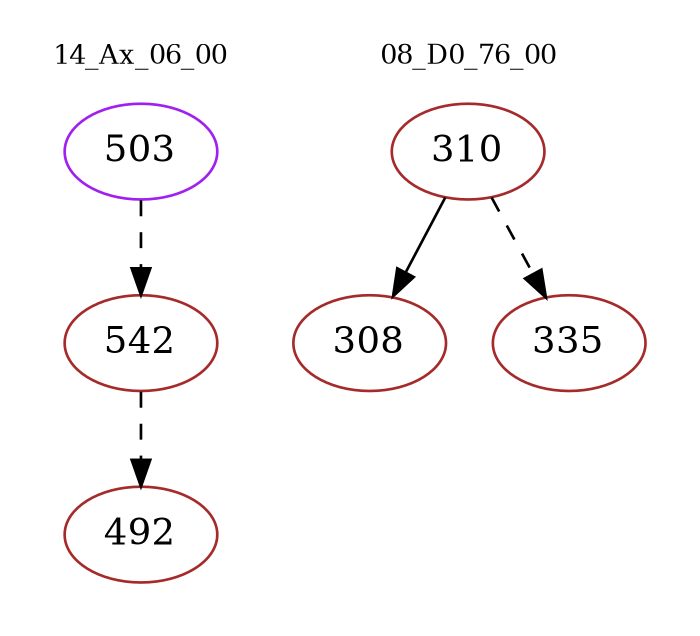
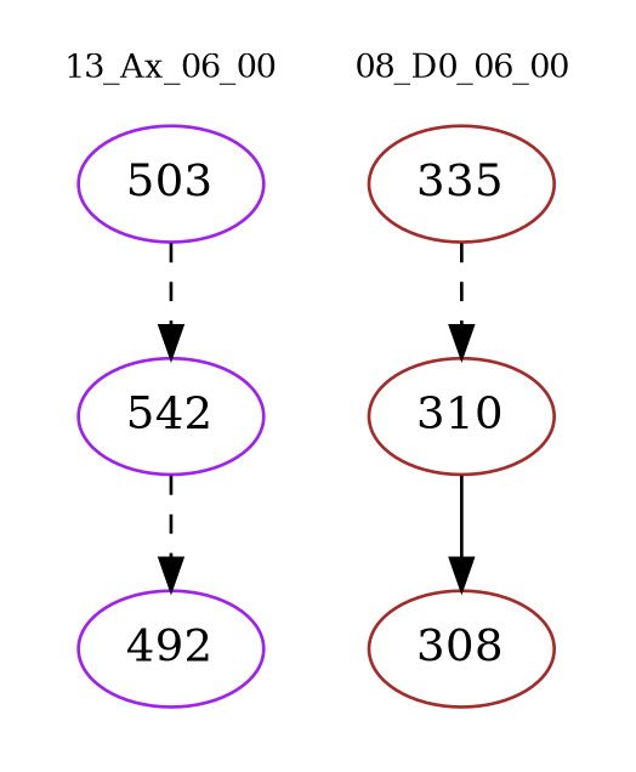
  digraph {
    node [color=brown]
    edge [color=black style=dashed]
    n1 [color=purple label=503]
-   n2 [label=492]
-   n3 [label=542]
+   n2 [color=purple label=492]
+   n3 [color=purple label=542]
    n4 [label=310]
    n5 [label=308]
    n6 [label=335]
    subgraph cluster_1 {
      color=white
      fontsize=10
-     label="14_Ax_06_00"
+     label="13_Ax_06_00"
      n1
      n2
      n3
    }
    subgraph cluster_2 {
      color=white
      fontsize=10
-     label="08_D0_76_00"
+     label="08_D0_06_00"
      n4
      n5
      n6
    }
    n1 -> n3
    n3 -> n2
    n4 -> n5 [style=solid]
-   n4 -> n6
+   n6 -> n4
  }
